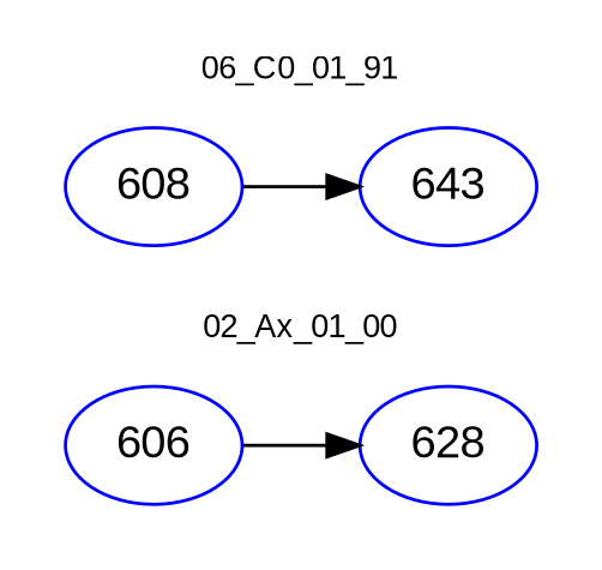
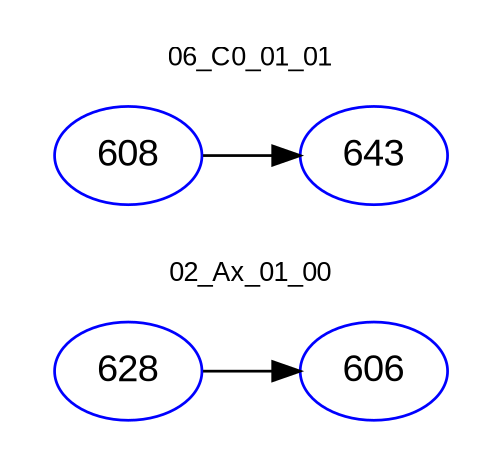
  digraph {
    fontname="Liberation Sans"
    rankdir=LR
    node [color=blue fontname="Liberation Sans"]
    edge [color=black fontname="Liberation Sans"]
    n1 [label=606]
    n2 [label=628]
    n3 [label=608]
    n4 [label=643]
    subgraph cluster_1 {
      color=white
      fontsize=10
      label="02_Ax_01_00"
      n1
      n2
    }
    subgraph cluster_2 {
      color=white
      fontsize=10
-     label="06_C0_01_91"
+     label="06_C0_01_01"
      n3
      n4
    }
-   n1 -> n2
+   n2 -> n1
    n3 -> n4
  }
